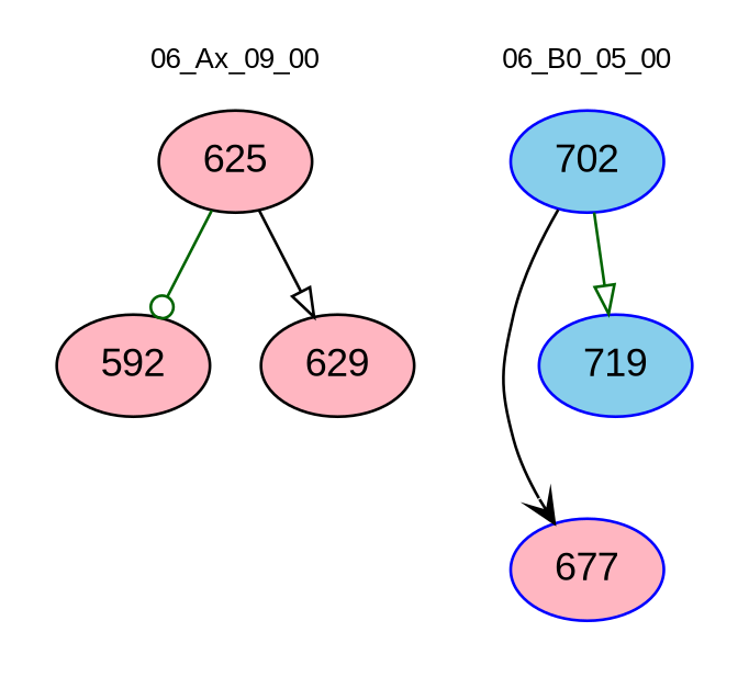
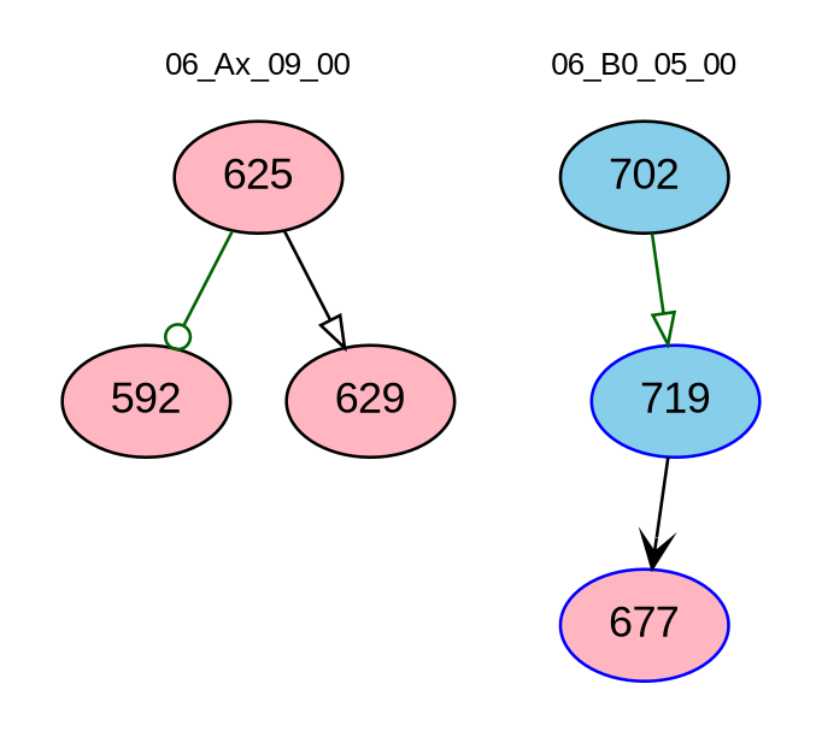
  digraph {
    fontname="Liberation Sans"
    node [color=black fillcolor=lightpink fontname="Liberation Sans" style=filled]
    edge [arrowhead=onormal color=darkgreen fontname="Liberation Sans"]
    n1 [label=625]
    n2 [label=592]
    n3 [label=629]
-   n4 [color=blue fillcolor=skyblue label=702]
+   n4 [fillcolor=skyblue label=702]
    n5 [color=blue label=677]
    n6 [color=blue fillcolor=skyblue label=719]
    subgraph cluster_1 {
      color=white
      fontsize=10
      label="06_Ax_09_00"
      n1
      n2
      n3
    }
    subgraph cluster_2 {
      color=white
      fontsize=10
      label="06_B0_05_00"
      n4
      n5
      n6
    }
    n1 -> n2 [arrowhead=odot]
    n1 -> n3 [color=black]
-   n4 -> n5 [arrowhead=vee color=black]
+   n6 -> n5 [arrowhead=vee color=black]
    n4 -> n6
  }
